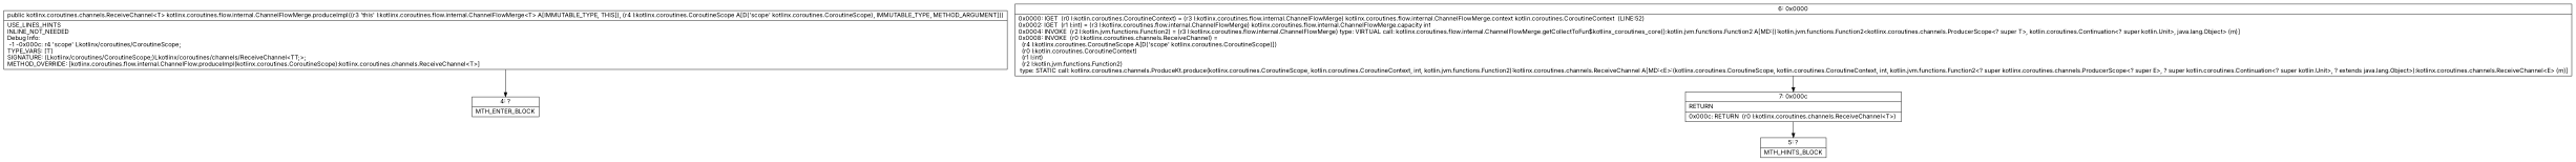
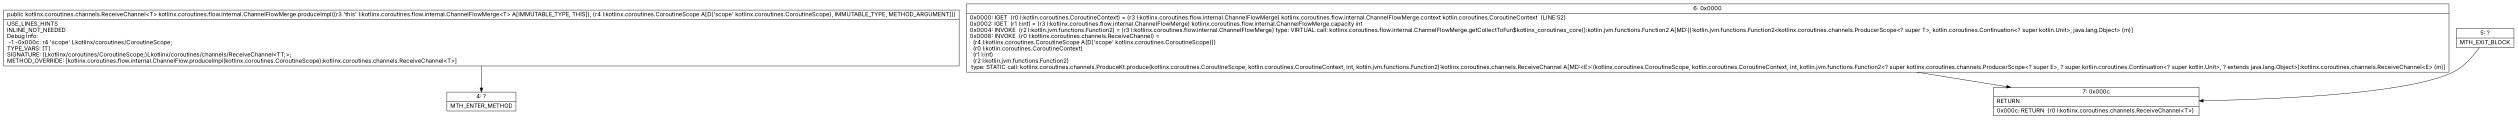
  digraph {
    fontname=Inter
    node [fontname=Inter shape=record]
    edge [fontname=Inter]
-   n1 [label="{4\:\ ?|MTH_ENTER_BLOCK\l}"]
+   n1 [label="{4\:\ ?|MTH_ENTER_METHOD\l}"]
    n2 [label="{6\:\ 0x0000|0x0000: IGET  (r0 I:kotlin.coroutines.CoroutineContext) = (r3 I:kotlinx.coroutines.flow.internal.ChannelFlowMerge) kotlinx.coroutines.flow.internal.ChannelFlowMerge.context kotlin.coroutines.CoroutineContext  (LINE:52)\l0x0002: IGET  (r1 I:int) = (r3 I:kotlinx.coroutines.flow.internal.ChannelFlowMerge) kotlinx.coroutines.flow.internal.ChannelFlowMerge.capacity int \l0x0004: INVOKE  (r2 I:kotlin.jvm.functions.Function2) = (r3 I:kotlinx.coroutines.flow.internal.ChannelFlowMerge) type: VIRTUAL call: kotlinx.coroutines.flow.internal.ChannelFlowMerge.getCollectToFun$kotlinx_coroutines_core():kotlin.jvm.functions.Function2 A[MD:():kotlin.jvm.functions.Function2\<kotlinx.coroutines.channels.ProducerScope\<? super T\>, kotlin.coroutines.Continuation\<? super kotlin.Unit\>, java.lang.Object\> (m)]\l0x0008: INVOKE  (r0 I:kotlinx.coroutines.channels.ReceiveChannel) = \l  (r4 I:kotlinx.coroutines.CoroutineScope A[D('scope' kotlinx.coroutines.CoroutineScope)])\l  (r0 I:kotlin.coroutines.CoroutineContext)\l  (r1 I:int)\l  (r2 I:kotlin.jvm.functions.Function2)\l type: STATIC call: kotlinx.coroutines.channels.ProduceKt.produce(kotlinx.coroutines.CoroutineScope, kotlin.coroutines.CoroutineContext, int, kotlin.jvm.functions.Function2):kotlinx.coroutines.channels.ReceiveChannel A[MD:\<E\>:(kotlinx.coroutines.CoroutineScope, kotlin.coroutines.CoroutineContext, int, kotlin.jvm.functions.Function2\<? super kotlinx.coroutines.channels.ProducerScope\<? super E\>, ? super kotlin.coroutines.Continuation\<? super kotlin.Unit\>, ? extends java.lang.Object\>):kotlinx.coroutines.channels.ReceiveChannel\<E\> (m)]\l}"]
    n3 [label="{7\:\ 0x000c|RETURN\l|0x000c: RETURN  (r0 I:kotlinx.coroutines.channels.ReceiveChannel\<T\>) \l}"]
-   n4 [label="{5\:\ ?|MTH_HINTS_BLOCK\l}"]
+   n4 [label="{5\:\ ?|MTH_EXIT_BLOCK\l}"]
    n5 [label="{public kotlinx.coroutines.channels.ReceiveChannel\<T\> kotlinx.coroutines.flow.internal.ChannelFlowMerge.produceImpl((r3 'this' I:kotlinx.coroutines.flow.internal.ChannelFlowMerge\<T\> A[IMMUTABLE_TYPE, THIS]), (r4 I:kotlinx.coroutines.CoroutineScope A[D('scope' kotlinx.coroutines.CoroutineScope), IMMUTABLE_TYPE, METHOD_ARGUMENT]))  | USE_LINES_HINTS\lINLINE_NOT_NEEDED\lDebug Info:\l  \-1 \-0x000c: r4 'scope' Lkotlinx\/coroutines\/CoroutineScope;\lTYPE_VARS: [T]\lSIGNATURE: (Lkotlinx\/coroutines\/CoroutineScope;)Lkotlinx\/coroutines\/channels\/ReceiveChannel\<TT;\>;\lMETHOD_OVERRIDE: [kotlinx.coroutines.flow.internal.ChannelFlow.produceImpl(kotlinx.coroutines.CoroutineScope):kotlinx.coroutines.channels.ReceiveChannel\<T\>]\l}"]
    n2 -> n3
-   n3 -> n4
+   n4 -> n3
    n5 -> n1
  }
